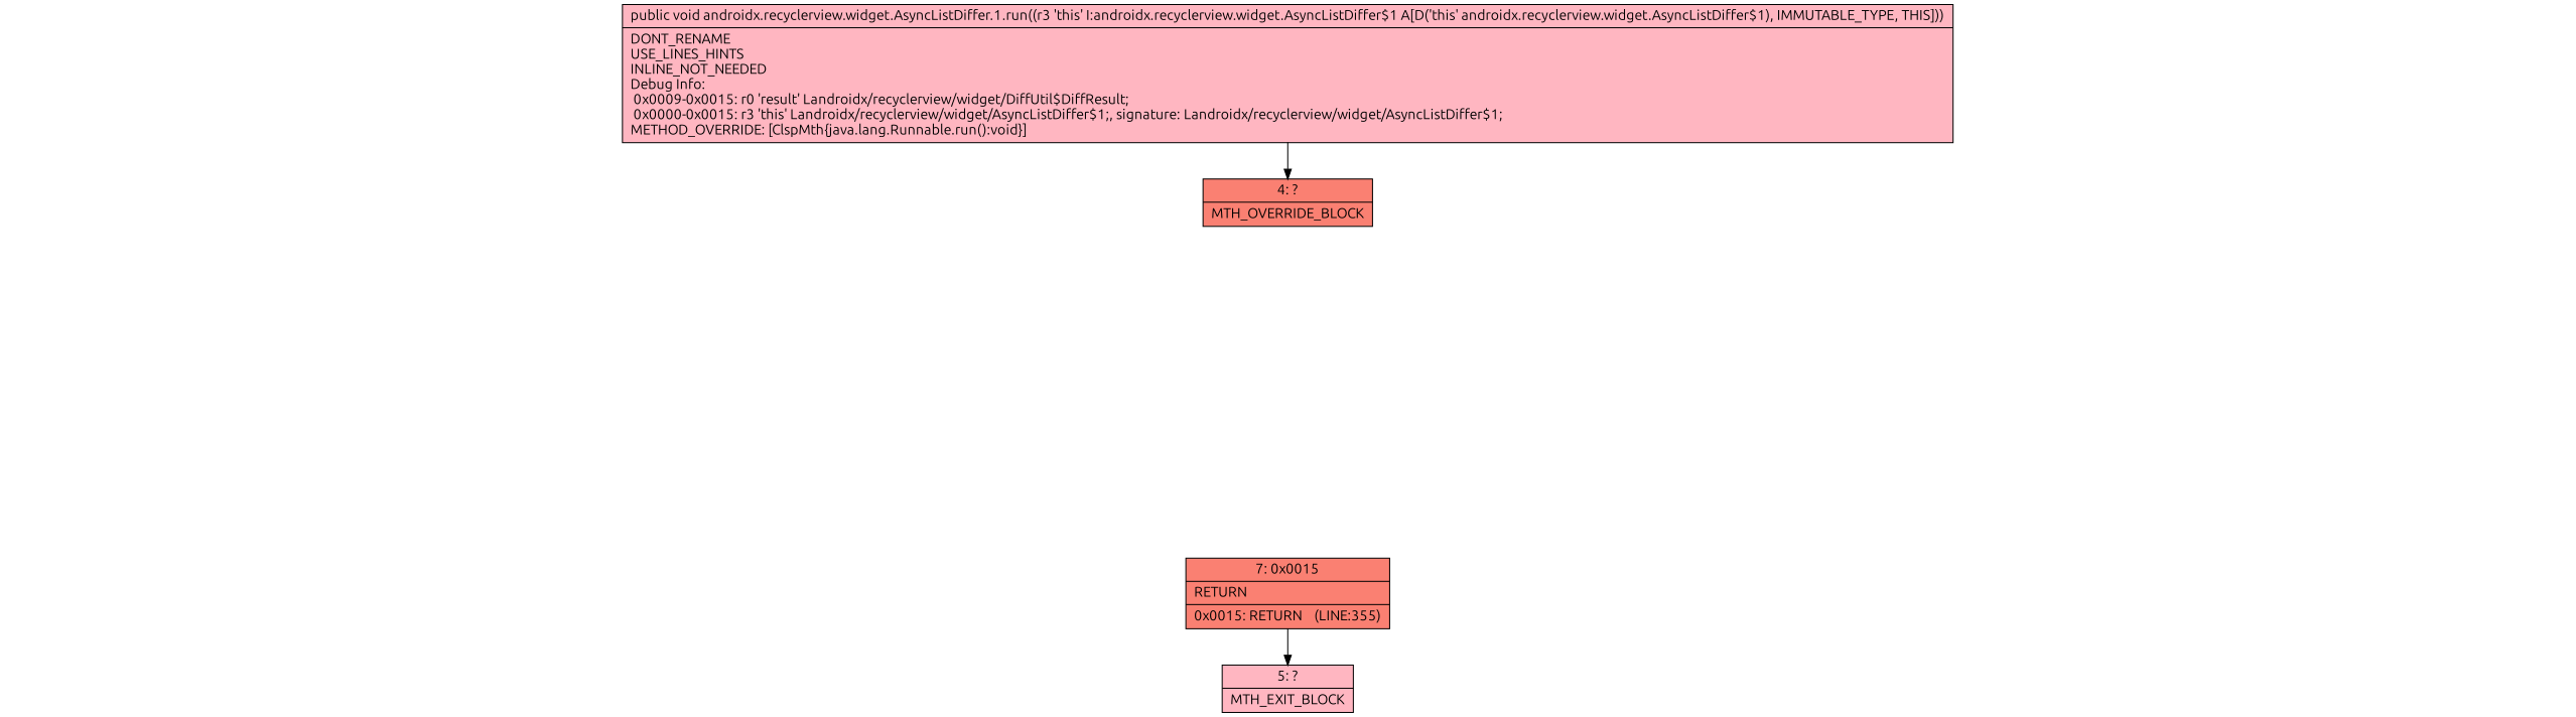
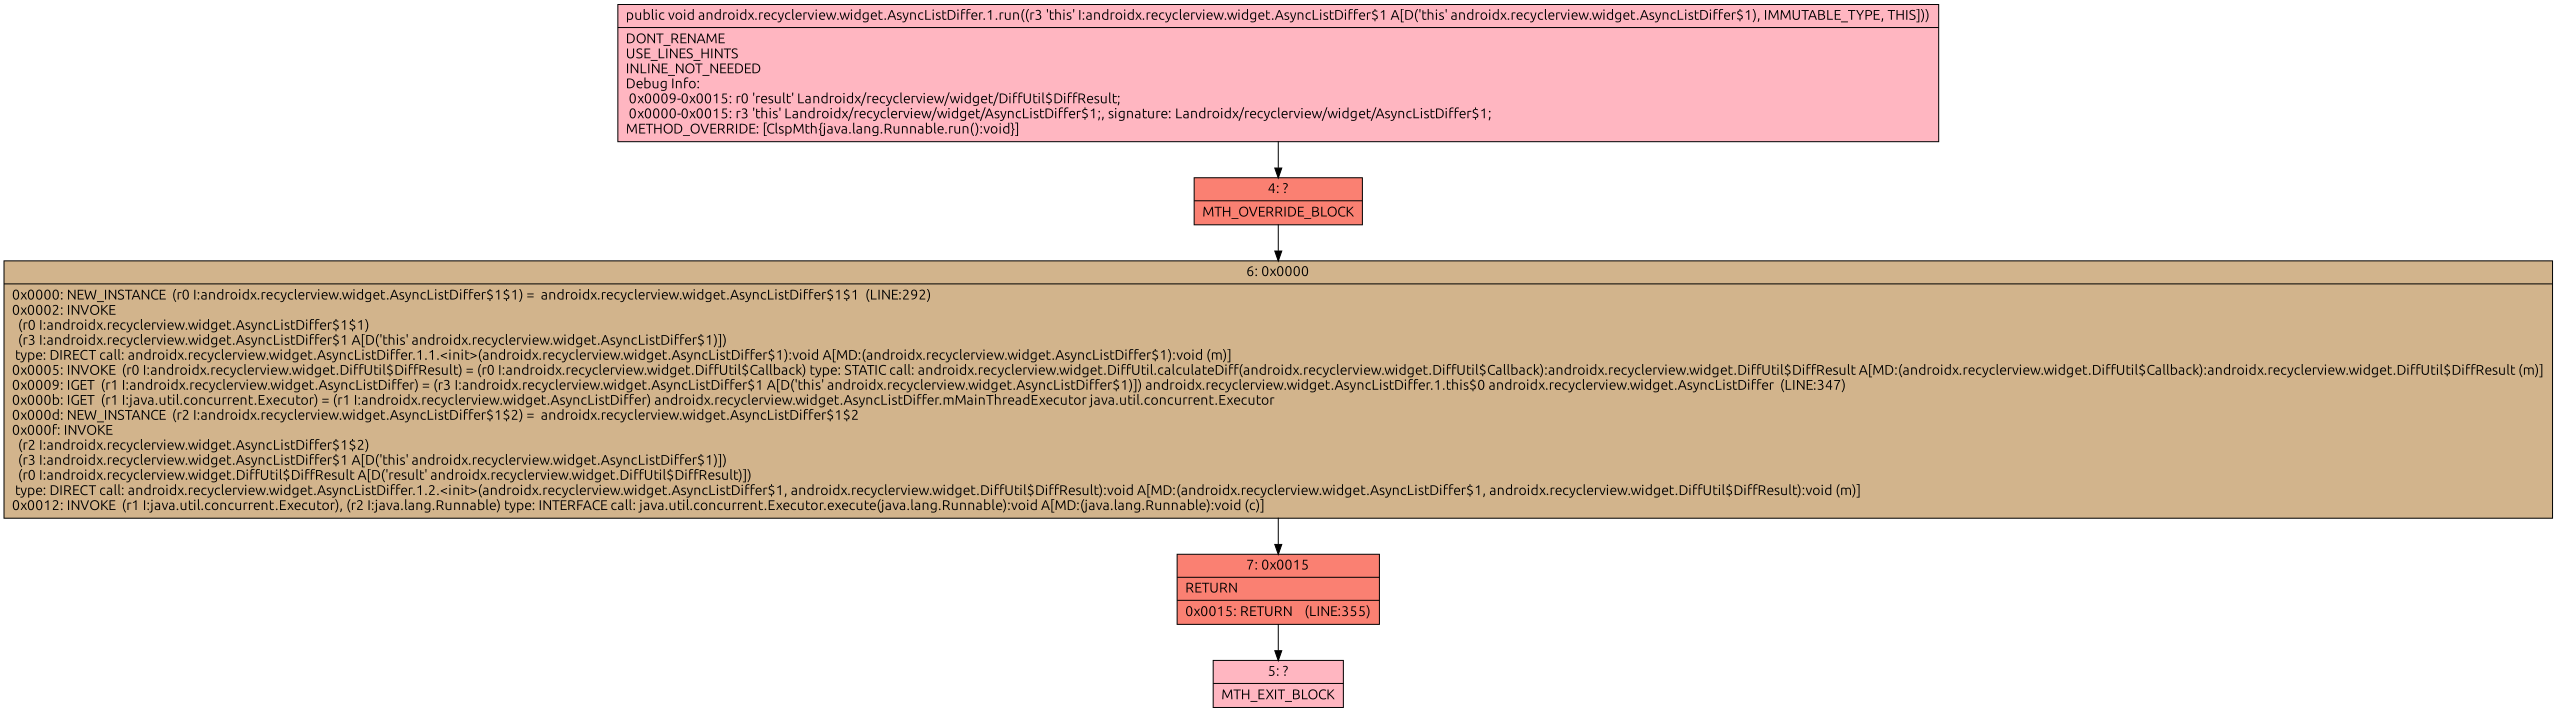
  digraph {
    fontname=Ubuntu
    node [fillcolor=salmon fontname=Ubuntu shape=record style=filled]
    edge [fontname=Ubuntu]
    n1 [label="{4\:\ ?|MTH_OVERRIDE_BLOCK\l}"]
+   n2 [fillcolor=tan label="{6\:\ 0x0000|0x0000: NEW_INSTANCE  (r0 I:androidx.recyclerview.widget.AsyncListDiffer$1$1) =  androidx.recyclerview.widget.AsyncListDiffer$1$1  (LINE:292)\l0x0002: INVOKE  \l  (r0 I:androidx.recyclerview.widget.AsyncListDiffer$1$1)\l  (r3 I:androidx.recyclerview.widget.AsyncListDiffer$1 A[D('this' androidx.recyclerview.widget.AsyncListDiffer$1)])\l type: DIRECT call: androidx.recyclerview.widget.AsyncListDiffer.1.1.\<init\>(androidx.recyclerview.widget.AsyncListDiffer$1):void A[MD:(androidx.recyclerview.widget.AsyncListDiffer$1):void (m)]\l0x0005: INVOKE  (r0 I:androidx.recyclerview.widget.DiffUtil$DiffResult) = (r0 I:androidx.recyclerview.widget.DiffUtil$Callback) type: STATIC call: androidx.recyclerview.widget.DiffUtil.calculateDiff(androidx.recyclerview.widget.DiffUtil$Callback):androidx.recyclerview.widget.DiffUtil$DiffResult A[MD:(androidx.recyclerview.widget.DiffUtil$Callback):androidx.recyclerview.widget.DiffUtil$DiffResult (m)]\l0x0009: IGET  (r1 I:androidx.recyclerview.widget.AsyncListDiffer) = (r3 I:androidx.recyclerview.widget.AsyncListDiffer$1 A[D('this' androidx.recyclerview.widget.AsyncListDiffer$1)]) androidx.recyclerview.widget.AsyncListDiffer.1.this$0 androidx.recyclerview.widget.AsyncListDiffer  (LINE:347)\l0x000b: IGET  (r1 I:java.util.concurrent.Executor) = (r1 I:androidx.recyclerview.widget.AsyncListDiffer) androidx.recyclerview.widget.AsyncListDiffer.mMainThreadExecutor java.util.concurrent.Executor \l0x000d: NEW_INSTANCE  (r2 I:androidx.recyclerview.widget.AsyncListDiffer$1$2) =  androidx.recyclerview.widget.AsyncListDiffer$1$2 \l0x000f: INVOKE  \l  (r2 I:androidx.recyclerview.widget.AsyncListDiffer$1$2)\l  (r3 I:androidx.recyclerview.widget.AsyncListDiffer$1 A[D('this' androidx.recyclerview.widget.AsyncListDiffer$1)])\l  (r0 I:androidx.recyclerview.widget.DiffUtil$DiffResult A[D('result' androidx.recyclerview.widget.DiffUtil$DiffResult)])\l type: DIRECT call: androidx.recyclerview.widget.AsyncListDiffer.1.2.\<init\>(androidx.recyclerview.widget.AsyncListDiffer$1, androidx.recyclerview.widget.DiffUtil$DiffResult):void A[MD:(androidx.recyclerview.widget.AsyncListDiffer$1, androidx.recyclerview.widget.DiffUtil$DiffResult):void (m)]\l0x0012: INVOKE  (r1 I:java.util.concurrent.Executor), (r2 I:java.lang.Runnable) type: INTERFACE call: java.util.concurrent.Executor.execute(java.lang.Runnable):void A[MD:(java.lang.Runnable):void (c)]\l}"]
    n3 [label="{7\:\ 0x0015|RETURN\l|0x0015: RETURN    (LINE:355)\l}"]
    n4 [fillcolor=lightpink label="{5\:\ ?|MTH_EXIT_BLOCK\l}"]
    n5 [fillcolor=lightpink label="{public void androidx.recyclerview.widget.AsyncListDiffer.1.run((r3 'this' I:androidx.recyclerview.widget.AsyncListDiffer$1 A[D('this' androidx.recyclerview.widget.AsyncListDiffer$1), IMMUTABLE_TYPE, THIS]))  | DONT_RENAME\lUSE_LINES_HINTS\lINLINE_NOT_NEEDED\lDebug Info:\l  0x0009\-0x0015: r0 'result' Landroidx\/recyclerview\/widget\/DiffUtil$DiffResult;\l  0x0000\-0x0015: r3 'this' Landroidx\/recyclerview\/widget\/AsyncListDiffer$1;, signature: Landroidx\/recyclerview\/widget\/AsyncListDiffer$1;\lMETHOD_OVERRIDE: [ClspMth\{java.lang.Runnable.run():void\}]\l}"]
+   n1 -> n2
+   n2 -> n3
    n3 -> n4
    n5 -> n1
  }
